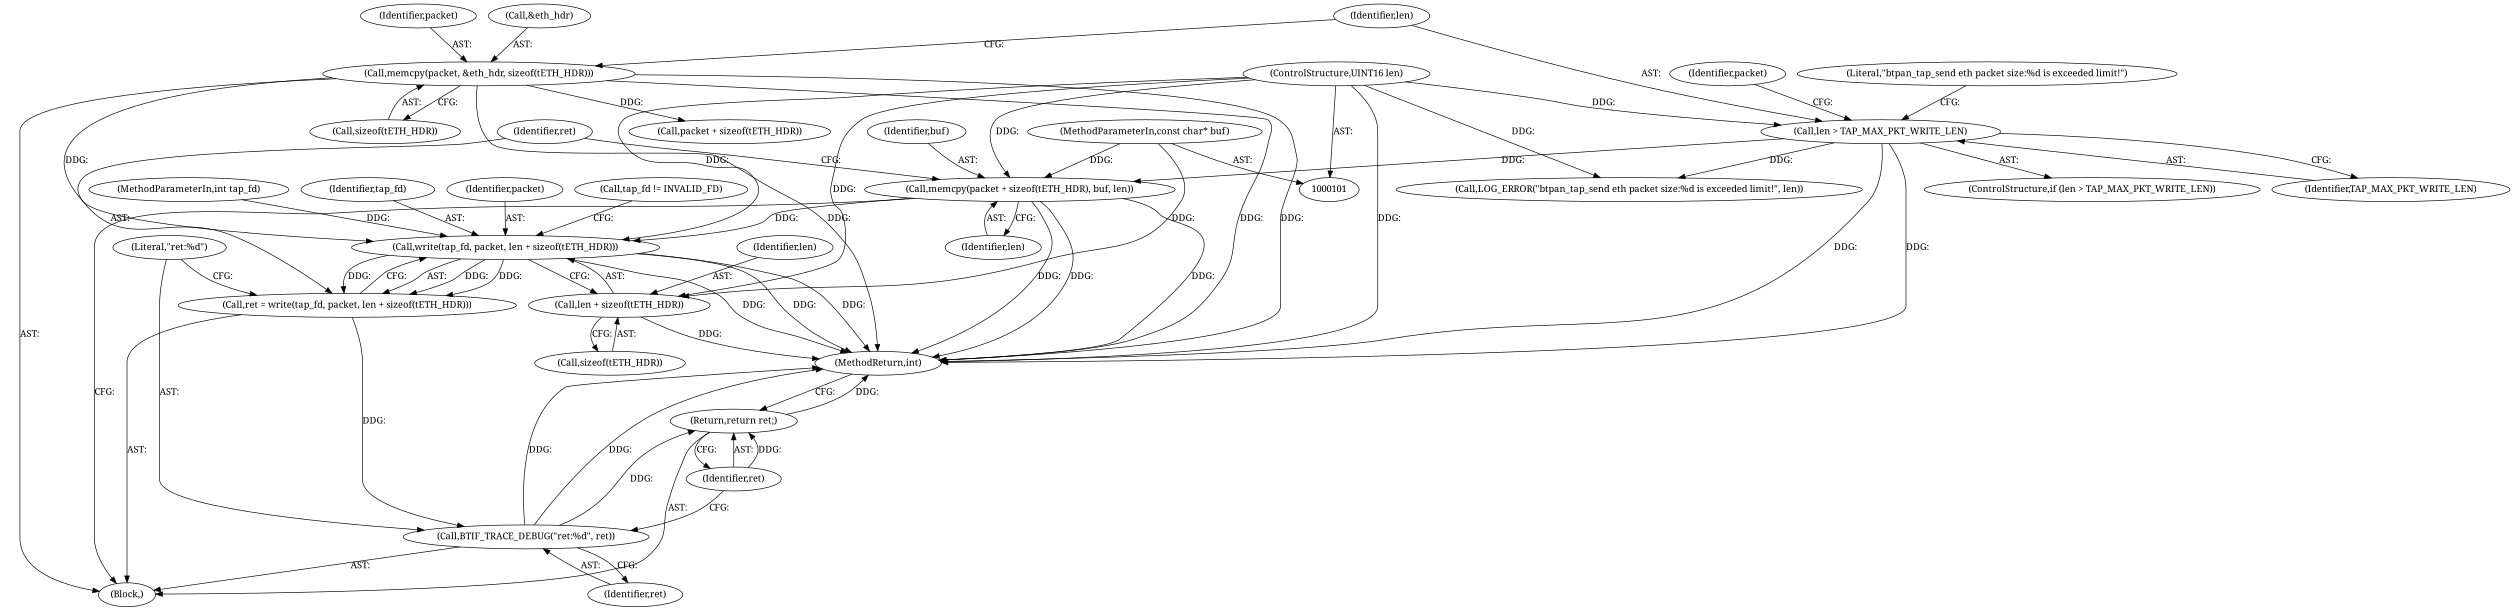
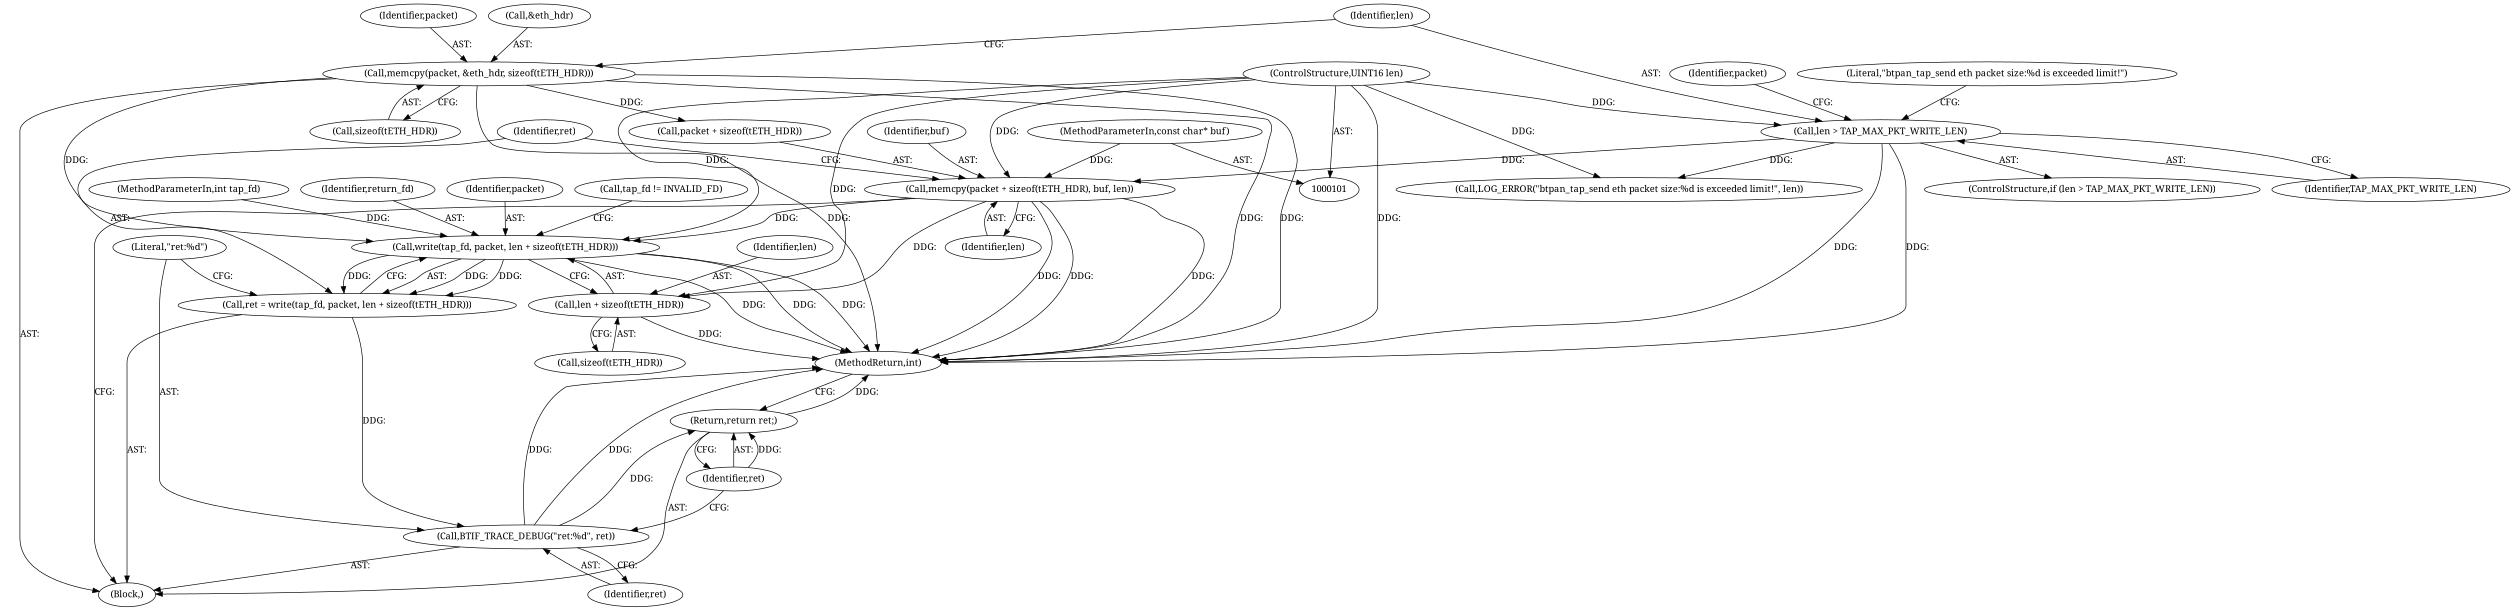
  digraph {
    fontname="Noto Serif"
    node [fontname="Noto Serif"]
    edge [fontname="Noto Serif"]
    n1 [label="(Call,memcpy(packet + sizeof(tETH_HDR), buf, len))"]
    n2 [label="(Call,write(tap_fd, packet, len + sizeof(tETH_HDR)))"]
    n3 [label="(Call,len + sizeof(tETH_HDR))"]
    n4 [label="(MethodReturn,int)"]
    n5 [label="(Identifier,len)"]
    n6 [label="(Block,)"]
    n7 [label="(Call,ret = write(tap_fd, packet, len + sizeof(tETH_HDR)))"]
    n8 [label="(Call,sizeof(tETH_HDR))"]
    n9 [label="(Return,return ret;)"]
    n10 [label="(Call,memcpy(packet, &eth_hdr, sizeof(tETH_HDR)))"]
    n11 [label="(Call,packet + sizeof(tETH_HDR))"]
    n12 [label="(Call,sizeof(tETH_HDR))"]
    n13 [label="(MethodParameterIn,const char* buf)"]
    1000101
    n15 [label="(Call,len > TAP_MAX_PKT_WRITE_LEN)"]
    n16 [label="(Identifier,TAP_MAX_PKT_WRITE_LEN)"]
    n17 [label="(ControlStructure,if (len > TAP_MAX_PKT_WRITE_LEN))"]
    n18 [label="(Call,LOG_ERROR(\"btpan_tap_send eth packet size:%d is exceeded limit!\", len))"]
    n19 [label="(ControlStructure,UINT16 len)"]
    n20 [label="(Call,BTIF_TRACE_DEBUG(\"ret:%d\", ret))"]
    n21 [label="(Identifier,ret)"]
    n22 [label="(Identifier,ret)"]
    n23 [label="(Identifier,len)"]
    n24 [label="(Identifier,packet)"]
    n25 [label="(Identifier,buf)"]
    n26 [label="(Identifier,packet)"]
    n27 [label="(Call,tap_fd != INVALID_FD)"]
    n28 [label="(MethodParameterIn,int tap_fd)"]
    n29 [label="(Call,&eth_hdr)"]
    n30 [label="(Identifier,len)"]
-   n31 [label="(Identifier,tap_fd)"]
+   n31 [label="(Identifier,return_fd)"]
    n32 [label="(Literal,\"ret:%d\")"]
    n33 [label="(Identifier,ret)"]
    n34 [label="(Literal,\"btpan_tap_send eth packet size:%d is exceeded limit!\")"]
    n35 [label="(Identifier,packet)"]
    n1 -> n2 [label="DDG: "]
-   n13 -> n3 [label="DDG: "]
+   n1 -> n3 [label="DDG: "]
    n1 -> n4 [label="DDG: "]
    n1 -> n4 [label="DDG: "]
    n1 -> n4 [label="DDG: "]
    n1 -> n5 [label="CFG: "]
    n1 -> n6 [label="CFG: "]
    n2 -> n3 [label="CFG: "]
    n2 -> n4 [label="DDG: "]
    n2 -> n4 [label="DDG: "]
    n2 -> n4 [label="DDG: "]
    n2 -> n7 [label="AST: "]
    n2 -> n7 [label="DDG: "]
    n2 -> n7 [label="DDG: "]
    n2 -> n7 [label="DDG: "]
    n3 -> n2 [label="AST: "]
    n3 -> n4 [label="DDG: "]
    n3 -> n8 [label="CFG: "]
    n4 -> n9 [label="CFG: "]
    n5 -> n1 [label="AST: "]
    n7 -> n2 [label="CFG: "]
    n7 -> n6 [label="AST: "]
    n7 -> n20 [label="DDG: "]
    n8 -> n3 [label="AST: "]
    n9 -> n4 [label="DDG: "]
    n9 -> n6 [label="AST: "]
    n9 -> n22 [label="CFG: "]
    n10 -> n2 [label="DDG: "]
    n10 -> n4 [label="DDG: "]
    n10 -> n4 [label="DDG: "]
    n10 -> n4 [label="DDG: "]
    n10 -> n6 [label="AST: "]
    n10 -> n11 [label="DDG: "]
    n10 -> n12 [label="CFG: "]
+   n11 -> n1 [label="AST: "]
    n12 -> n10 [label="AST: "]
    n13 -> n1 [label="DDG: "]
    n13 -> 1000101 [label="AST: "]
    n15 -> n1 [label="DDG: "]
    n15 -> n4 [label="DDG: "]
    n15 -> n4 [label="DDG: "]
    n15 -> n16 [label="CFG: "]
    n15 -> n17 [label="AST: "]
    n15 -> n18 [label="DDG: "]
    n16 -> n15 [label="AST: "]
    n19 -> n1 [label="DDG: "]
    n19 -> n2 [label="DDG: "]
    n19 -> n3 [label="DDG: "]
    n19 -> n4 [label="DDG: "]
    n19 -> 1000101 [label="AST: "]
    n19 -> n15 [label="DDG: "]
    n19 -> n18 [label="DDG: "]
    n20 -> n4 [label="DDG: "]
    n20 -> n4 [label="DDG: "]
    n20 -> n6 [label="AST: "]
    n20 -> n9 [label="DDG: "]
    n20 -> n21 [label="CFG: "]
    n21 -> n20 [label="AST: "]
    n22 -> n9 [label="AST: "]
    n22 -> n9 [label="DDG: "]
    n22 -> n20 [label="CFG: "]
    n23 -> n3 [label="AST: "]
    n24 -> n15 [label="CFG: "]
    n25 -> n1 [label="AST: "]
    n26 -> n10 [label="AST: "]
    n27 -> n2 [label="CFG: "]
    n28 -> n2 [label="DDG: "]
    n29 -> n10 [label="AST: "]
    n30 -> n10 [label="CFG: "]
    n30 -> n15 [label="AST: "]
    n31 -> n2 [label="AST: "]
    n32 -> n7 [label="CFG: "]
    n32 -> n20 [label="AST: "]
    n33 -> n1 [label="CFG: "]
    n33 -> n7 [label="AST: "]
    n34 -> n15 [label="CFG: "]
    n35 -> n2 [label="AST: "]
  }
